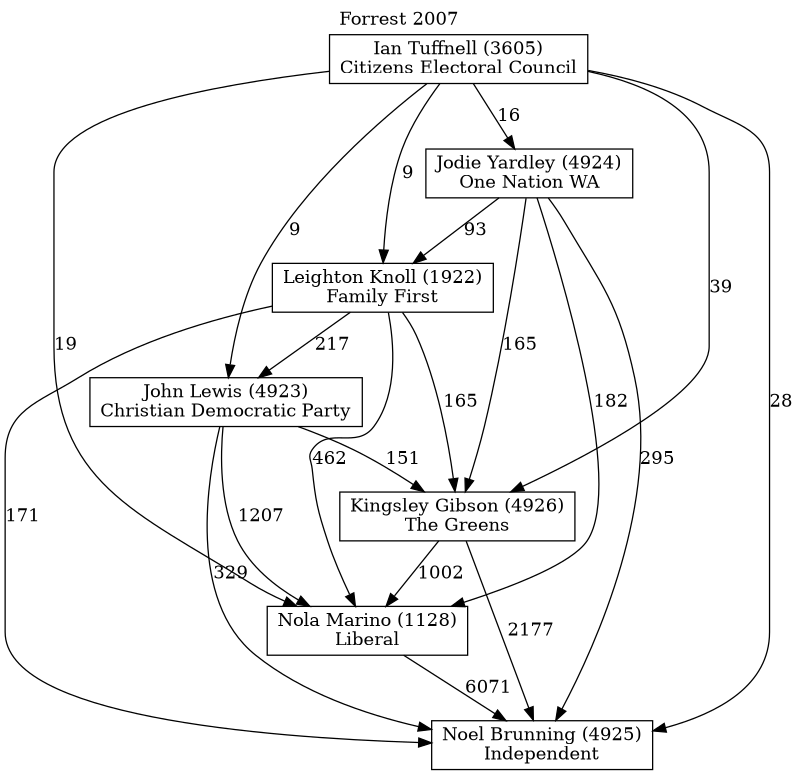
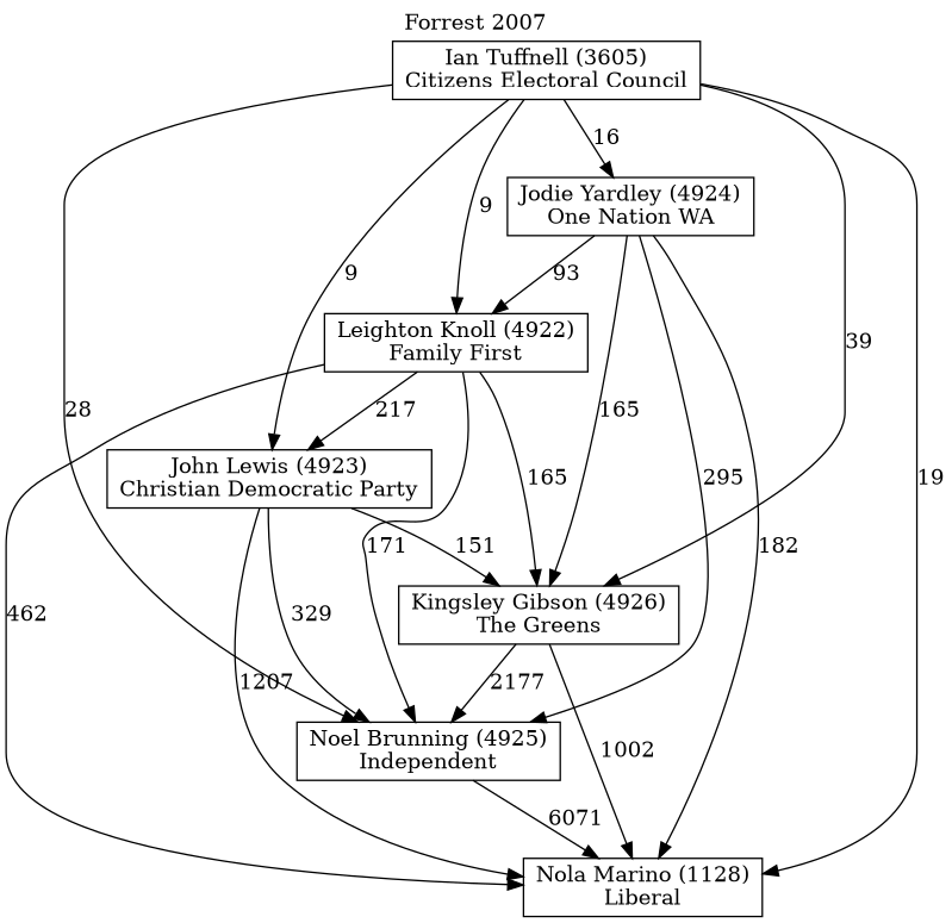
  digraph {
    label="Forrest 2007"
    labelloc=t
    mclimit=10
    node [shape=box]
    n1 [label="Nola Marino (1128)\nLiberal"]
    n2 [label="Noel Brunning (4925)\nIndependent"]
    n3 [label="Kingsley Gibson (4926)\nThe Greens"]
    n4 [label="John Lewis (4923)\nChristian Democratic Party"]
-   n5 [label="Leighton Knoll (1922)\nFamily First"]
+   n5 [label="Leighton Knoll (4922)\nFamily First"]
    n6 [label="Jodie Yardley (4924)\nOne Nation WA"]
    n7 [label="Ian Tuffnell (3605)\nCitizens Electoral Council"]
-   n1 -> n2 [label=6071]
+   n2 -> n1 [label=6071]
    n3 -> n1 [label=1002]
    n3 -> n2 [label=2177]
    n4 -> n1 [label=1207]
    n4 -> n2 [label=329]
    n4 -> n3 [label=151]
    n5 -> n1 [label=462]
    n5 -> n2 [label=171]
    n5 -> n3 [label=165]
    n5 -> n4 [label=217]
    n6 -> n1 [label=182]
    n6 -> n2 [label=295]
    n6 -> n3 [label=165]
    n6 -> n5 [label=93]
    n7 -> n1 [label=19]
    n7 -> n2 [label=28]
    n7 -> n3 [label=39]
    n7 -> n4 [label=9]
    n7 -> n5 [label=9]
    n7 -> n6 [label=16]
  }
